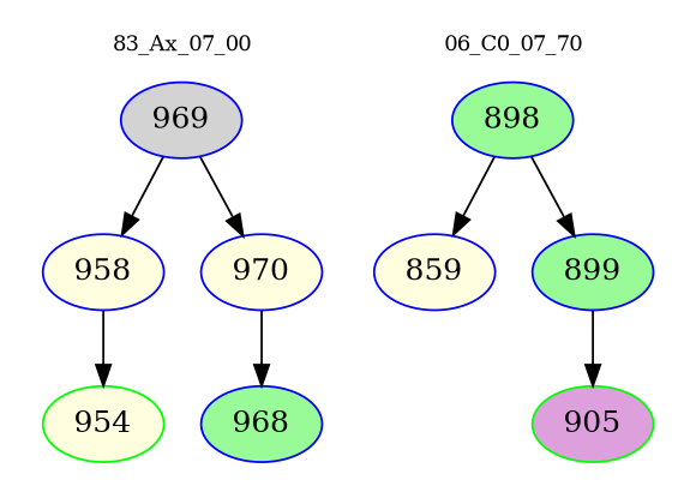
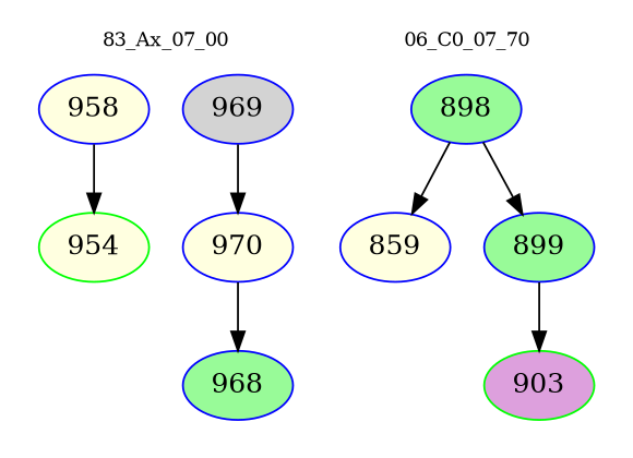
  digraph {
    node [color=blue fillcolor=lightyellow style=filled]
    edge [color=black]
    n1 [fillcolor=lightgrey label=969]
    n2 [label=958]
    n3 [label=970]
    n4 [color=green label=954]
    n5 [fillcolor=palegreen label=968]
    n6 [fillcolor=palegreen label=898]
    n7 [label=859]
    n8 [fillcolor=palegreen label=899]
-   n9 [color=green fillcolor=plum label=905]
+   n9 [color=green fillcolor=plum label=903]
    subgraph cluster_1 {
      color=white
      fontsize=10
      label="83_Ax_07_00"
      n1
      n2
      n3
      n4
      n5
    }
    subgraph cluster_2 {
      color=white
      fontsize=10
      label="06_C0_07_70"
      n6
      n7
      n8
      n9
    }
-   n1 -> n2
    n1 -> n3
    n2 -> n4
    n3 -> n5
    n6 -> n7
    n6 -> n8
    n8 -> n9
  }
